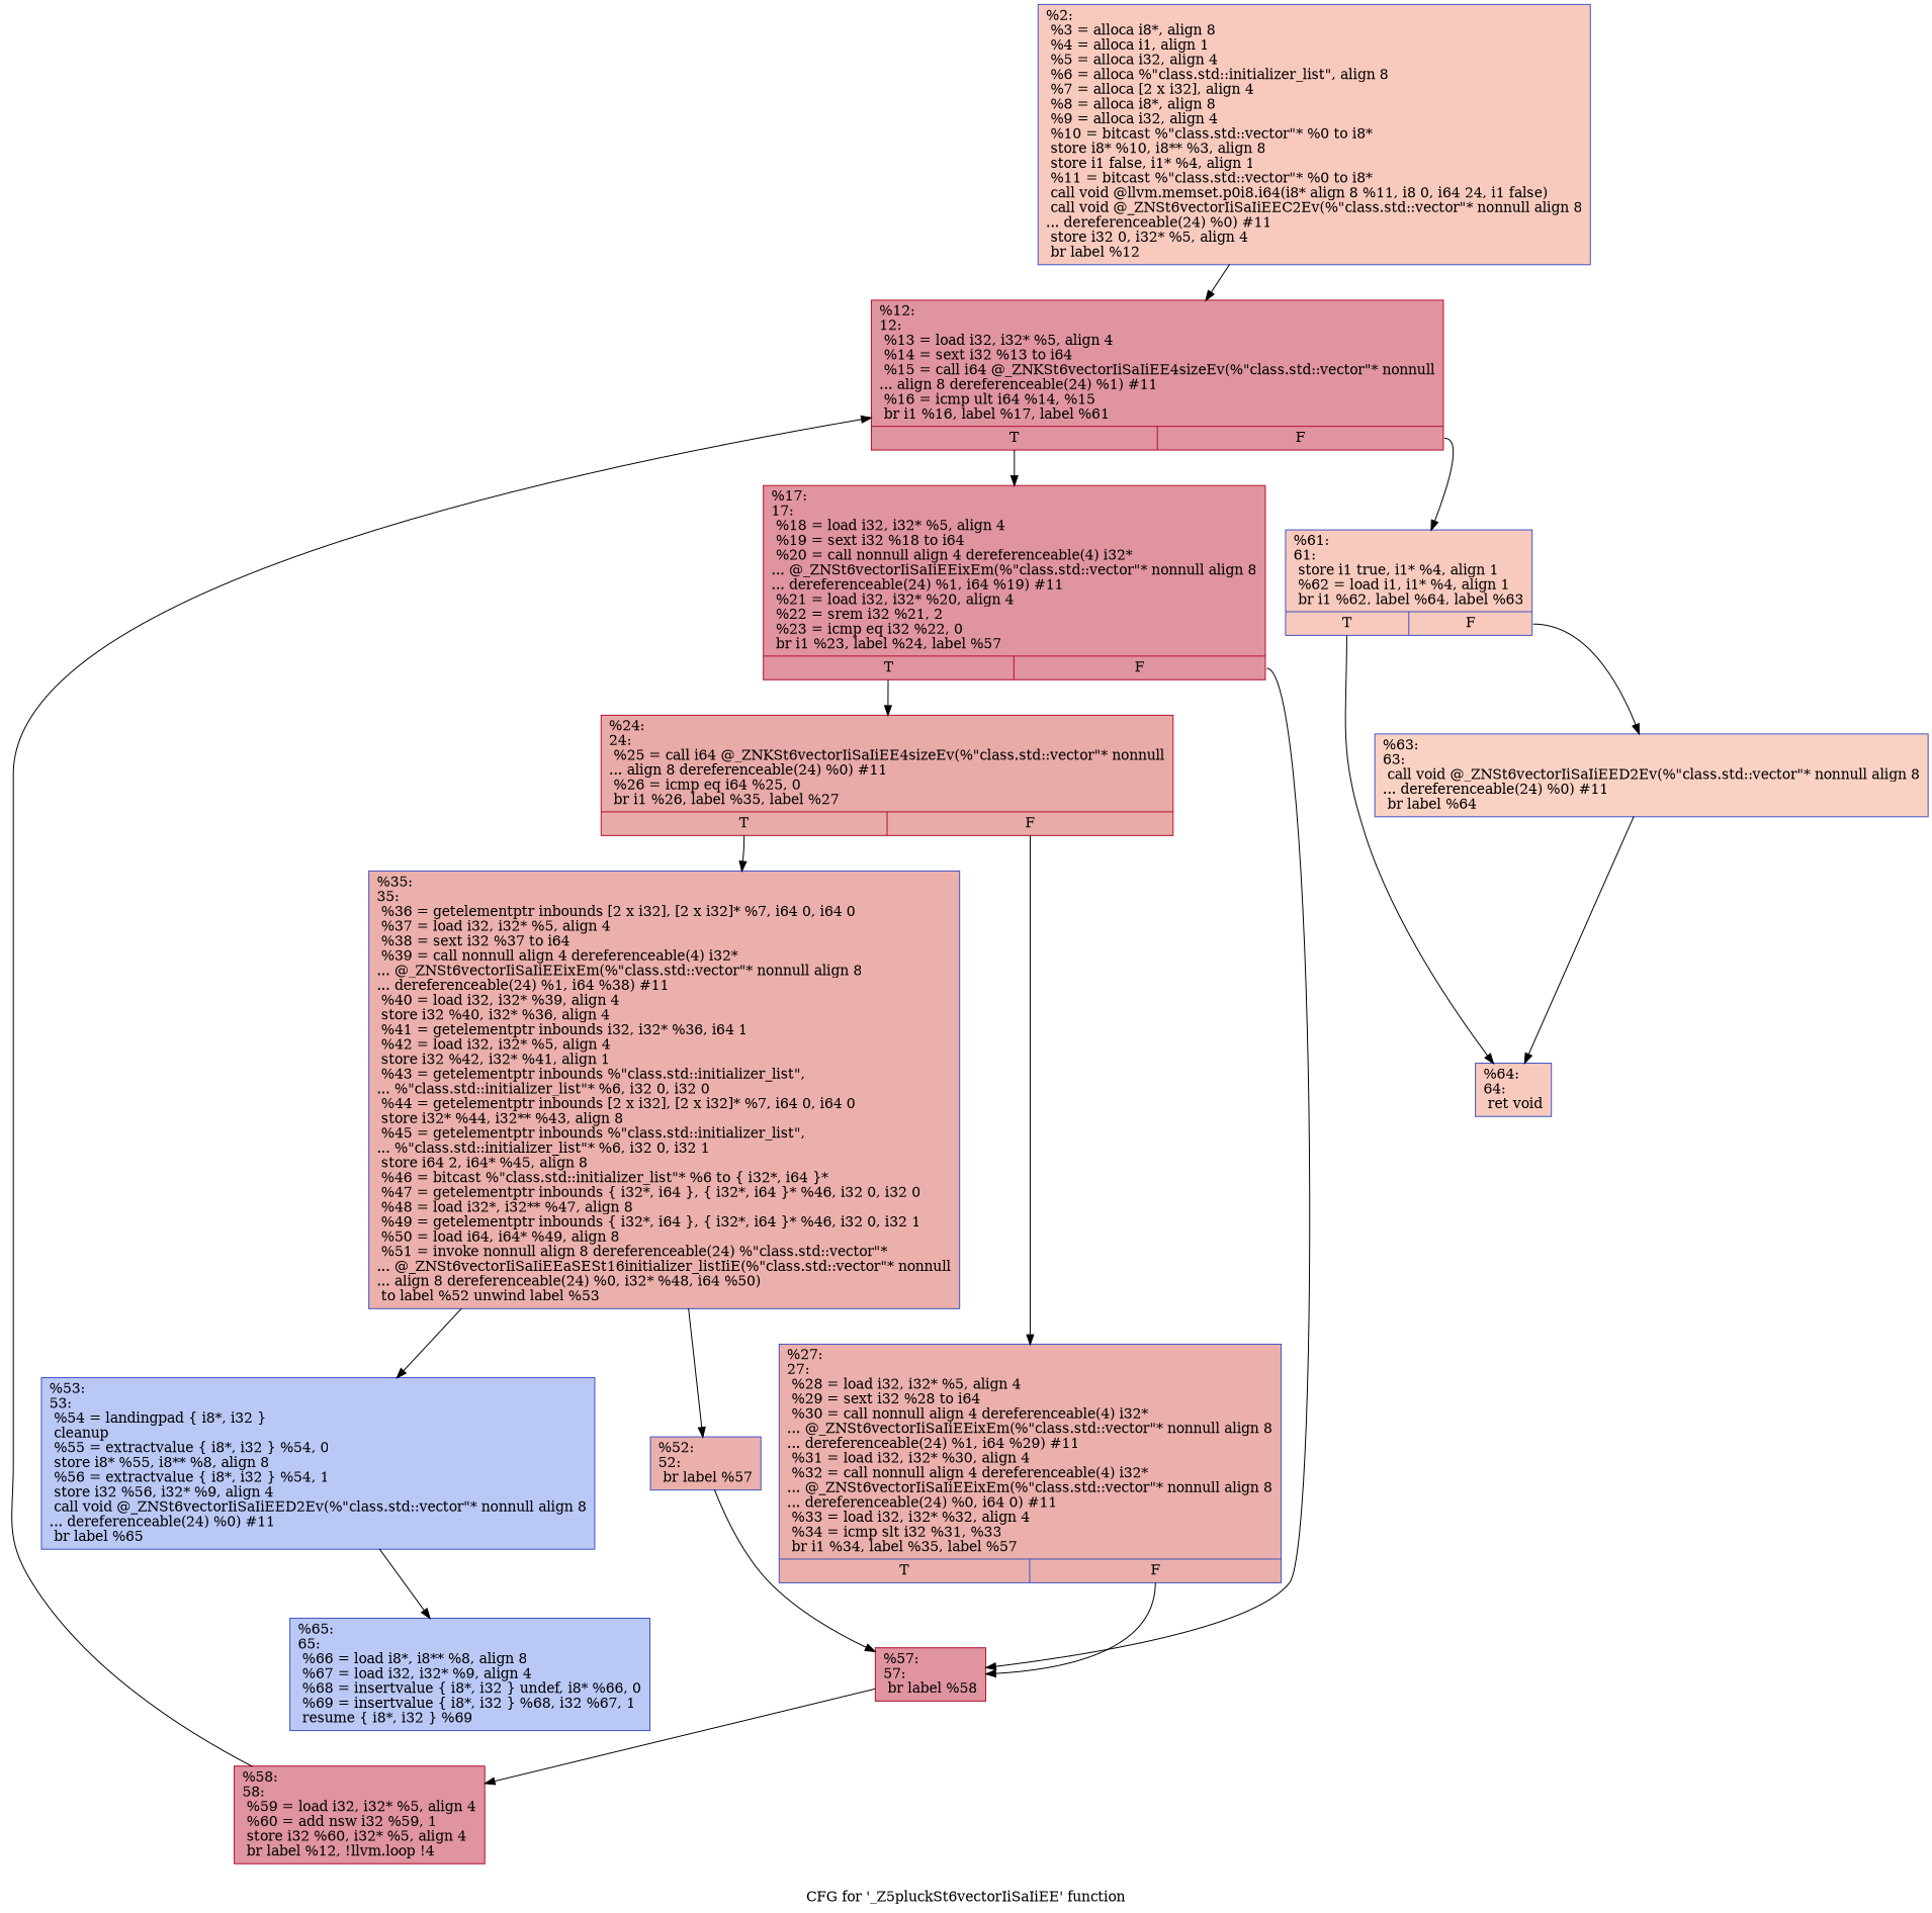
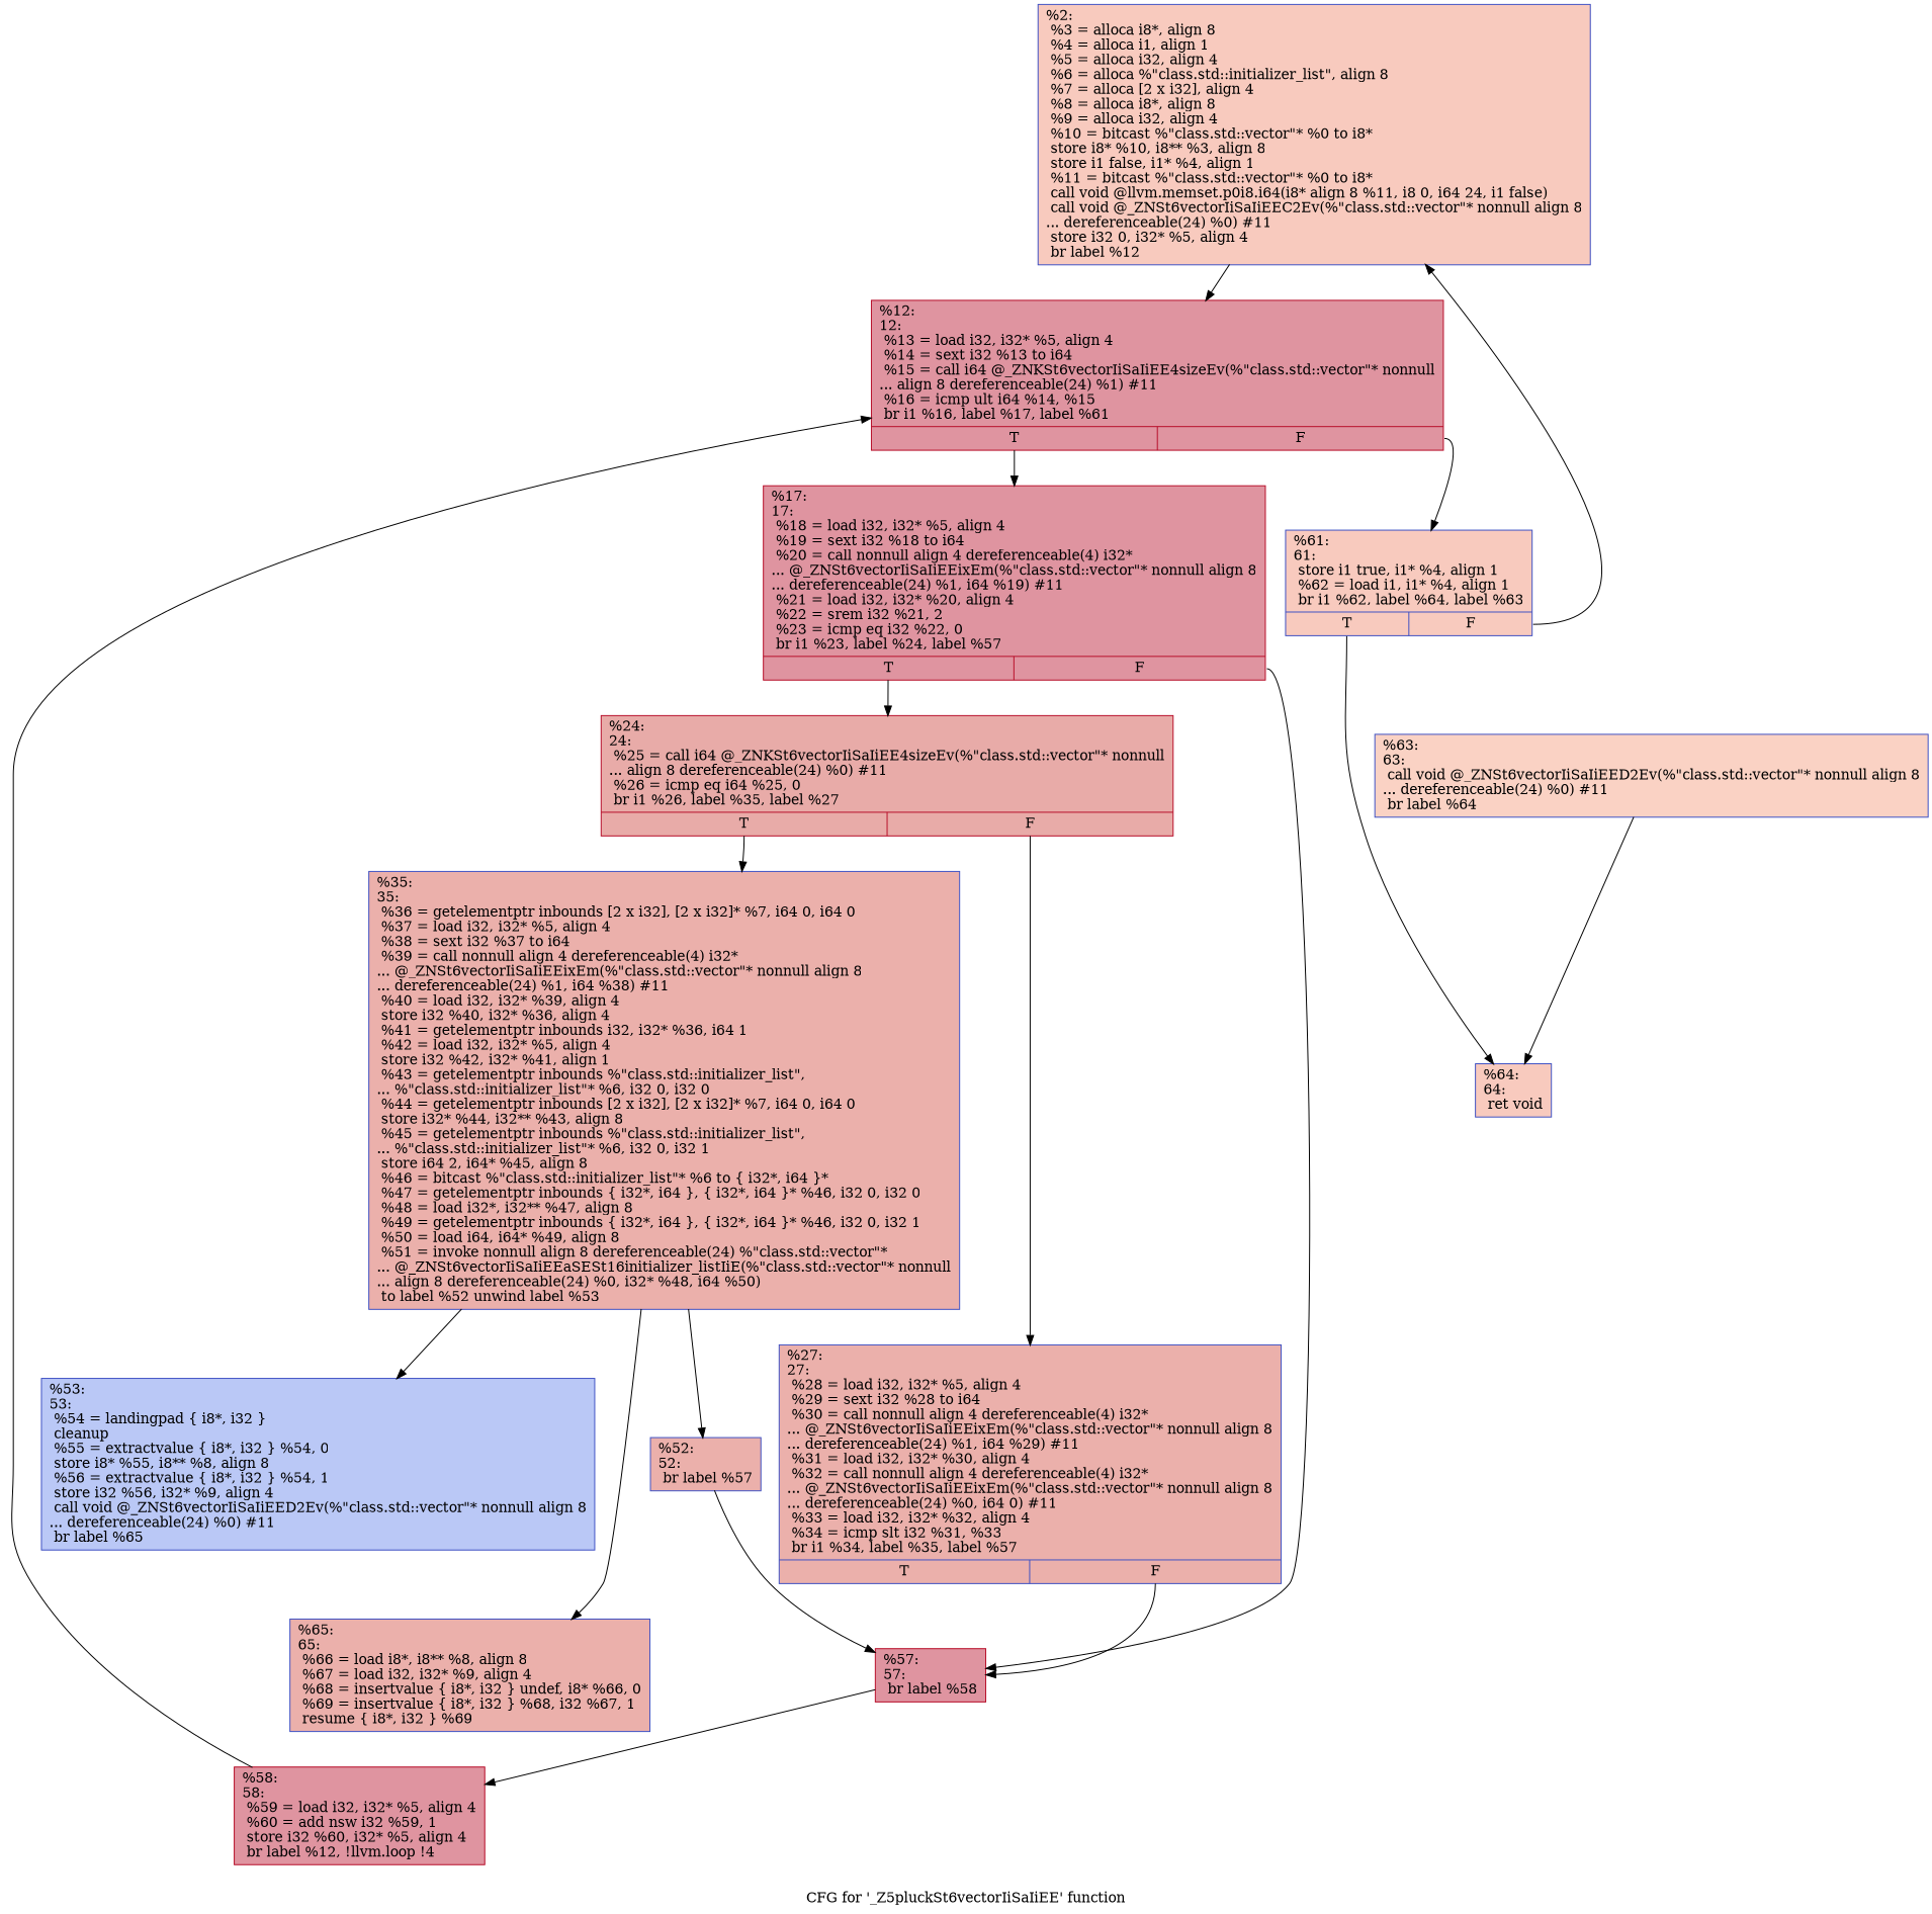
  digraph {
    label="CFG for '_Z5pluckSt6vectorIiSaIiEE' function"
    node [color="#3d50c3ff" fillcolor="#b70d2870" shape=record style=filled]
    n1 [fillcolor="#ef886b70" label="{%2:\l  %3 = alloca i8*, align 8\l  %4 = alloca i1, align 1\l  %5 = alloca i32, align 4\l  %6 = alloca %\"class.std::initializer_list\", align 8\l  %7 = alloca [2 x i32], align 4\l  %8 = alloca i8*, align 8\l  %9 = alloca i32, align 4\l  %10 = bitcast %\"class.std::vector\"* %0 to i8*\l  store i8* %10, i8** %3, align 8\l  store i1 false, i1* %4, align 1\l  %11 = bitcast %\"class.std::vector\"* %0 to i8*\l  call void @llvm.memset.p0i8.i64(i8* align 8 %11, i8 0, i64 24, i1 false)\l  call void @_ZNSt6vectorIiSaIiEEC2Ev(%\"class.std::vector\"* nonnull align 8\l... dereferenceable(24) %0) #11\l  store i32 0, i32* %5, align 4\l  br label %12\l}"]
    n2 [color="#b70d28ff" label="{%12:\l12:                                               \l  %13 = load i32, i32* %5, align 4\l  %14 = sext i32 %13 to i64\l  %15 = call i64 @_ZNKSt6vectorIiSaIiEE4sizeEv(%\"class.std::vector\"* nonnull\l... align 8 dereferenceable(24) %1) #11\l  %16 = icmp ult i64 %14, %15\l  br i1 %16, label %17, label %61\l|{<s0>T|<s1>F}}"]
    n3 [color="#b70d28ff" label="{%17:\l17:                                               \l  %18 = load i32, i32* %5, align 4\l  %19 = sext i32 %18 to i64\l  %20 = call nonnull align 4 dereferenceable(4) i32*\l... @_ZNSt6vectorIiSaIiEEixEm(%\"class.std::vector\"* nonnull align 8\l... dereferenceable(24) %1, i64 %19) #11\l  %21 = load i32, i32* %20, align 4\l  %22 = srem i32 %21, 2\l  %23 = icmp eq i32 %22, 0\l  br i1 %23, label %24, label %57\l|{<s0>T|<s1>F}}"]
    n4 [fillcolor="#ef886b70" label="{%61:\l61:                                               \l  store i1 true, i1* %4, align 1\l  %62 = load i1, i1* %4, align 1\l  br i1 %62, label %64, label %63\l|{<s0>T|<s1>F}}"]
    n5 [color="#b70d28ff" fillcolor="#cc403a70" label="{%24:\l24:                                               \l  %25 = call i64 @_ZNKSt6vectorIiSaIiEE4sizeEv(%\"class.std::vector\"* nonnull\l... align 8 dereferenceable(24) %0) #11\l  %26 = icmp eq i64 %25, 0\l  br i1 %26, label %35, label %27\l|{<s0>T|<s1>F}}"]
    n6 [color="#b70d28ff" label="{%57:\l57:                                               \l  br label %58\l}"]
    n7 [fillcolor="#ef886b70" label="{%64:\l64:                                               \l  ret void\l}"]
    n8 [fillcolor="#f4987a70" label="{%63:\l63:                                               \l  call void @_ZNSt6vectorIiSaIiEED2Ev(%\"class.std::vector\"* nonnull align 8\l... dereferenceable(24) %0) #11\l  br label %64\l}"]
    n9 [fillcolor="#d24b4070" label="{%35:\l35:                                               \l  %36 = getelementptr inbounds [2 x i32], [2 x i32]* %7, i64 0, i64 0\l  %37 = load i32, i32* %5, align 4\l  %38 = sext i32 %37 to i64\l  %39 = call nonnull align 4 dereferenceable(4) i32*\l... @_ZNSt6vectorIiSaIiEEixEm(%\"class.std::vector\"* nonnull align 8\l... dereferenceable(24) %1, i64 %38) #11\l  %40 = load i32, i32* %39, align 4\l  store i32 %40, i32* %36, align 4\l  %41 = getelementptr inbounds i32, i32* %36, i64 1\l  %42 = load i32, i32* %5, align 4\l  store i32 %42, i32* %41, align 1\l  %43 = getelementptr inbounds %\"class.std::initializer_list\",\l... %\"class.std::initializer_list\"* %6, i32 0, i32 0\l  %44 = getelementptr inbounds [2 x i32], [2 x i32]* %7, i64 0, i64 0\l  store i32* %44, i32** %43, align 8\l  %45 = getelementptr inbounds %\"class.std::initializer_list\",\l... %\"class.std::initializer_list\"* %6, i32 0, i32 1\l  store i64 2, i64* %45, align 8\l  %46 = bitcast %\"class.std::initializer_list\"* %6 to \{ i32*, i64 \}*\l  %47 = getelementptr inbounds \{ i32*, i64 \}, \{ i32*, i64 \}* %46, i32 0, i32 0\l  %48 = load i32*, i32** %47, align 8\l  %49 = getelementptr inbounds \{ i32*, i64 \}, \{ i32*, i64 \}* %46, i32 0, i32 1\l  %50 = load i64, i64* %49, align 8\l  %51 = invoke nonnull align 8 dereferenceable(24) %\"class.std::vector\"*\l... @_ZNSt6vectorIiSaIiEEaSESt16initializer_listIiE(%\"class.std::vector\"* nonnull\l... align 8 dereferenceable(24) %0, i32* %48, i64 %50)\l          to label %52 unwind label %53\l}"]
    n10 [fillcolor="#d24b4070" label="{%27:\l27:                                               \l  %28 = load i32, i32* %5, align 4\l  %29 = sext i32 %28 to i64\l  %30 = call nonnull align 4 dereferenceable(4) i32*\l... @_ZNSt6vectorIiSaIiEEixEm(%\"class.std::vector\"* nonnull align 8\l... dereferenceable(24) %1, i64 %29) #11\l  %31 = load i32, i32* %30, align 4\l  %32 = call nonnull align 4 dereferenceable(4) i32*\l... @_ZNSt6vectorIiSaIiEEixEm(%\"class.std::vector\"* nonnull align 8\l... dereferenceable(24) %0, i64 0) #11\l  %33 = load i32, i32* %32, align 4\l  %34 = icmp slt i32 %31, %33\l  br i1 %34, label %35, label %57\l|{<s0>T|<s1>F}}"]
    n11 [color="#b70d28ff" label="{%58:\l58:                                               \l  %59 = load i32, i32* %5, align 4\l  %60 = add nsw i32 %59, 1\l  store i32 %60, i32* %5, align 4\l  br label %12, !llvm.loop !4\l}"]
    n12 [fillcolor="#d24b4070" label="{%52:\l52:                                               \l  br label %57\l}"]
    n13 [fillcolor="#6282ea70" label="{%53:\l53:                                               \l  %54 = landingpad \{ i8*, i32 \}\l          cleanup\l  %55 = extractvalue \{ i8*, i32 \} %54, 0\l  store i8* %55, i8** %8, align 8\l  %56 = extractvalue \{ i8*, i32 \} %54, 1\l  store i32 %56, i32* %9, align 4\l  call void @_ZNSt6vectorIiSaIiEED2Ev(%\"class.std::vector\"* nonnull align 8\l... dereferenceable(24) %0) #11\l  br label %65\l}"]
-   n14 [fillcolor="#6282ea70" label="{%65:\l65:                                               \l  %66 = load i8*, i8** %8, align 8\l  %67 = load i32, i32* %9, align 4\l  %68 = insertvalue \{ i8*, i32 \} undef, i8* %66, 0\l  %69 = insertvalue \{ i8*, i32 \} %68, i32 %67, 1\l  resume \{ i8*, i32 \} %69\l}"]
+   n14 [fillcolor="#d24b4070" label="{%65:\l65:                                               \l  %66 = load i8*, i8** %8, align 8\l  %67 = load i32, i32* %9, align 4\l  %68 = insertvalue \{ i8*, i32 \} undef, i8* %66, 0\l  %69 = insertvalue \{ i8*, i32 \} %68, i32 %67, 1\l  resume \{ i8*, i32 \} %69\l}"]
    n1 -> n2
    n2 -> n3 [tailport=s0]
    n2 -> n4 [tailport=s1]
    n3 -> n5 [tailport=s0]
    n3 -> n6 [tailport=s1]
    n4 -> n7 [tailport=s0]
-   n4 -> n8 [tailport=s1]
+   n4 -> n1 [tailport=s1]
    n5 -> n9 [tailport=s0]
    n5 -> n10 [tailport=s1]
    n6 -> n11
    n8 -> n7
    n9 -> n12
    n9 -> n13
    n10 -> n6 [tailport=s1]
    n11 -> n2
    n12 -> n6
-   n13 -> n14
+   n9 -> n14
  }
